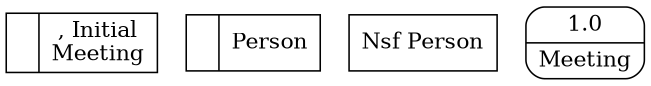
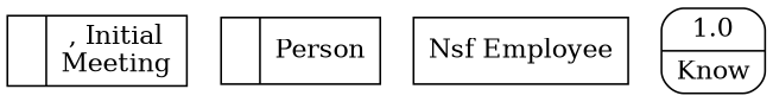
  digraph {
    node [shape=record]
    n1 [label="<f0>  |<f1> , Initial\nMeeting "]
    n2 [label="<f0>  |<f1> Person "]
-   n3 [label="Nsf Person" shape=box]
-   n4 [label="{<f0> 1.0|<f1> Meeting }" shape=Mrecord]
+   n3 [label="Nsf Employee" shape=box]
+   n4 [label="{<f0> 1.0|<f1> Know }" shape=Mrecord]
  }
